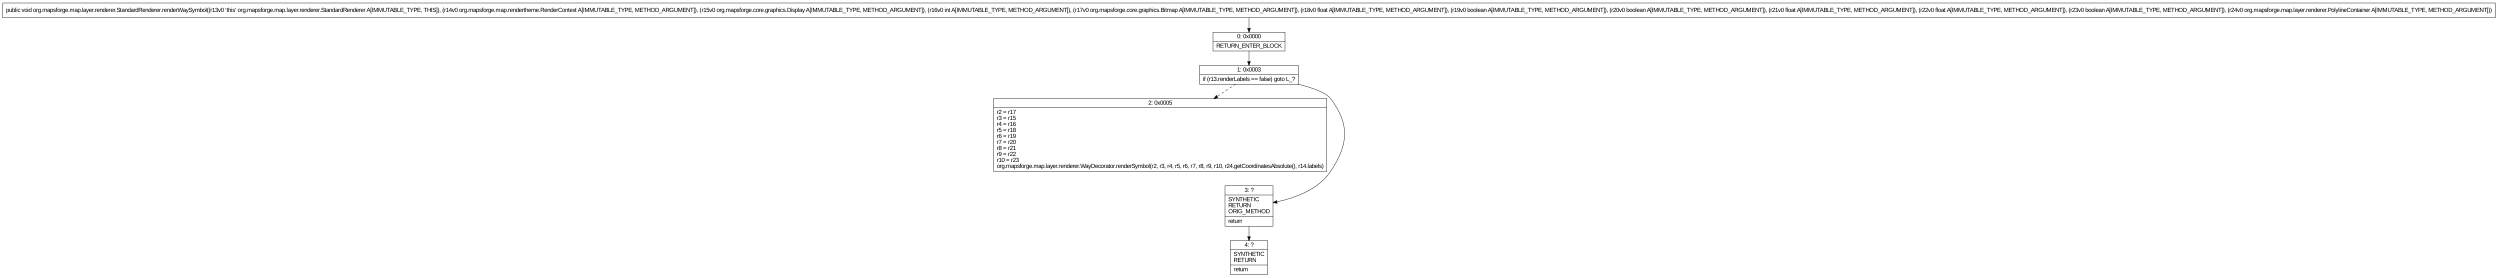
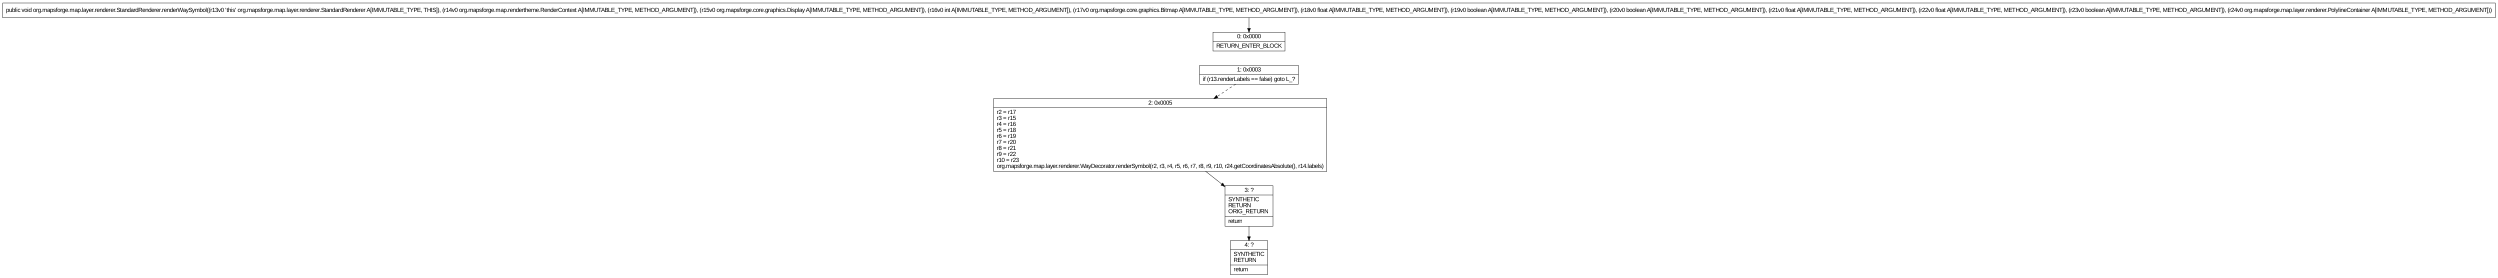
  digraph {
    fontname="Liberation Sans"
    node [fontname="Liberation Sans" shape=record]
    edge [fontname="Liberation Sans"]
    n1 [label="{0\:\ 0x0000|RETURN_ENTER_BLOCK\l}"]
    n2 [label="{1\:\ 0x0003|if (r13.renderLabels == false) goto L_?\l}"]
    n3 [label="{2\:\ 0x0005|r2 = r17\lr3 = r15\lr4 = r16\lr5 = r18\lr6 = r19\lr7 = r20\lr8 = r21\lr9 = r22\lr10 = r23\lorg.mapsforge.map.layer.renderer.WayDecorator.renderSymbol(r2, r3, r4, r5, r6, r7, r8, r9, r10, r24.getCoordinatesAbsolute(), r14.labels)\l}"]
-   n4 [label="{3\:\ ?|SYNTHETIC\lRETURN\lORIG_METHOD\l|return\l}"]
+   n4 [label="{3\:\ ?|SYNTHETIC\lRETURN\lORIG_RETURN\l|return\l}"]
    n5 [label="{4\:\ ?|SYNTHETIC\lRETURN\l|return\l}"]
    n6 [label="{public void org.mapsforge.map.layer.renderer.StandardRenderer.renderWaySymbol((r13v0 'this' org.mapsforge.map.layer.renderer.StandardRenderer A[IMMUTABLE_TYPE, THIS]), (r14v0 org.mapsforge.map.rendertheme.RenderContext A[IMMUTABLE_TYPE, METHOD_ARGUMENT]), (r15v0 org.mapsforge.core.graphics.Display A[IMMUTABLE_TYPE, METHOD_ARGUMENT]), (r16v0 int A[IMMUTABLE_TYPE, METHOD_ARGUMENT]), (r17v0 org.mapsforge.core.graphics.Bitmap A[IMMUTABLE_TYPE, METHOD_ARGUMENT]), (r18v0 float A[IMMUTABLE_TYPE, METHOD_ARGUMENT]), (r19v0 boolean A[IMMUTABLE_TYPE, METHOD_ARGUMENT]), (r20v0 boolean A[IMMUTABLE_TYPE, METHOD_ARGUMENT]), (r21v0 float A[IMMUTABLE_TYPE, METHOD_ARGUMENT]), (r22v0 float A[IMMUTABLE_TYPE, METHOD_ARGUMENT]), (r23v0 boolean A[IMMUTABLE_TYPE, METHOD_ARGUMENT]), (r24v0 org.mapsforge.map.layer.renderer.PolylineContainer A[IMMUTABLE_TYPE, METHOD_ARGUMENT])) }"]
-   n1 -> n2
    n2 -> n3 [style=dashed]
-   n2 -> n4
+   n3 -> n4
    n4 -> n5
    n6 -> n1
  }
